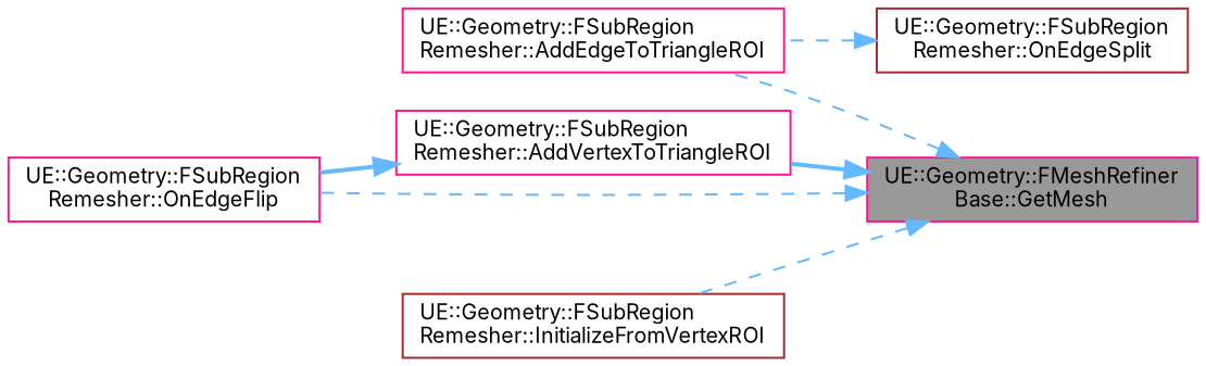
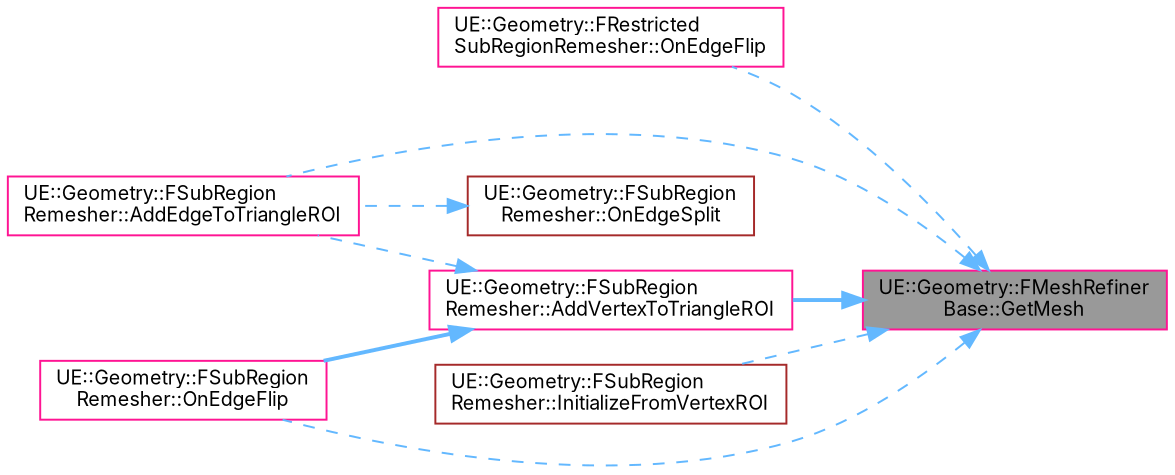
  digraph {
    fontname=Inter
    rankdir=RL
    node [color=deeppink fillcolor=white fontname=Inter fontsize=10 shape=box style=filled]
    edge [color=steelblue1 dir=back fontname=Inter fontsize=10 labelfontname=Helvetica labelfontsize=10 style=dashed]
    n1 [fillcolor=grey60 fontcolor=black height=0.2 label="UE::Geometry::FMeshRefiner\lBase::GetMesh" width=0.4]
    n2 [height=0.2 label="UE::Geometry::FSubRegion\lRemesher::AddEdgeToTriangleROI" width=0.4]
    n3 [height=0.2 label="UE::Geometry::FSubRegion\lRemesher::AddVertexToTriangleROI" width=0.4]
    n4 [height=0.2 label="UE::Geometry::FSubRegion\lRemesher::OnEdgeFlip" width=0.4]
    n5 [color=brown height=0.2 label="UE::Geometry::FSubRegion\lRemesher::InitializeFromVertexROI" width=0.4]
+   n6 [height=0.2 label="UE::Geometry::FRestricted\lSubRegionRemesher::OnEdgeFlip" width=0.4]
    n7 [color=brown height=0.2 label="UE::Geometry::FSubRegion\lRemesher::OnEdgeSplit" width=0.4]
    n1 -> n2
    n1 -> n3 [style=bold]
    n1 -> n4
    n1 -> n5
+   n1 -> n6
+   n3 -> n2
    n3 -> n4 [style=bold]
    n7 -> n2
  }
